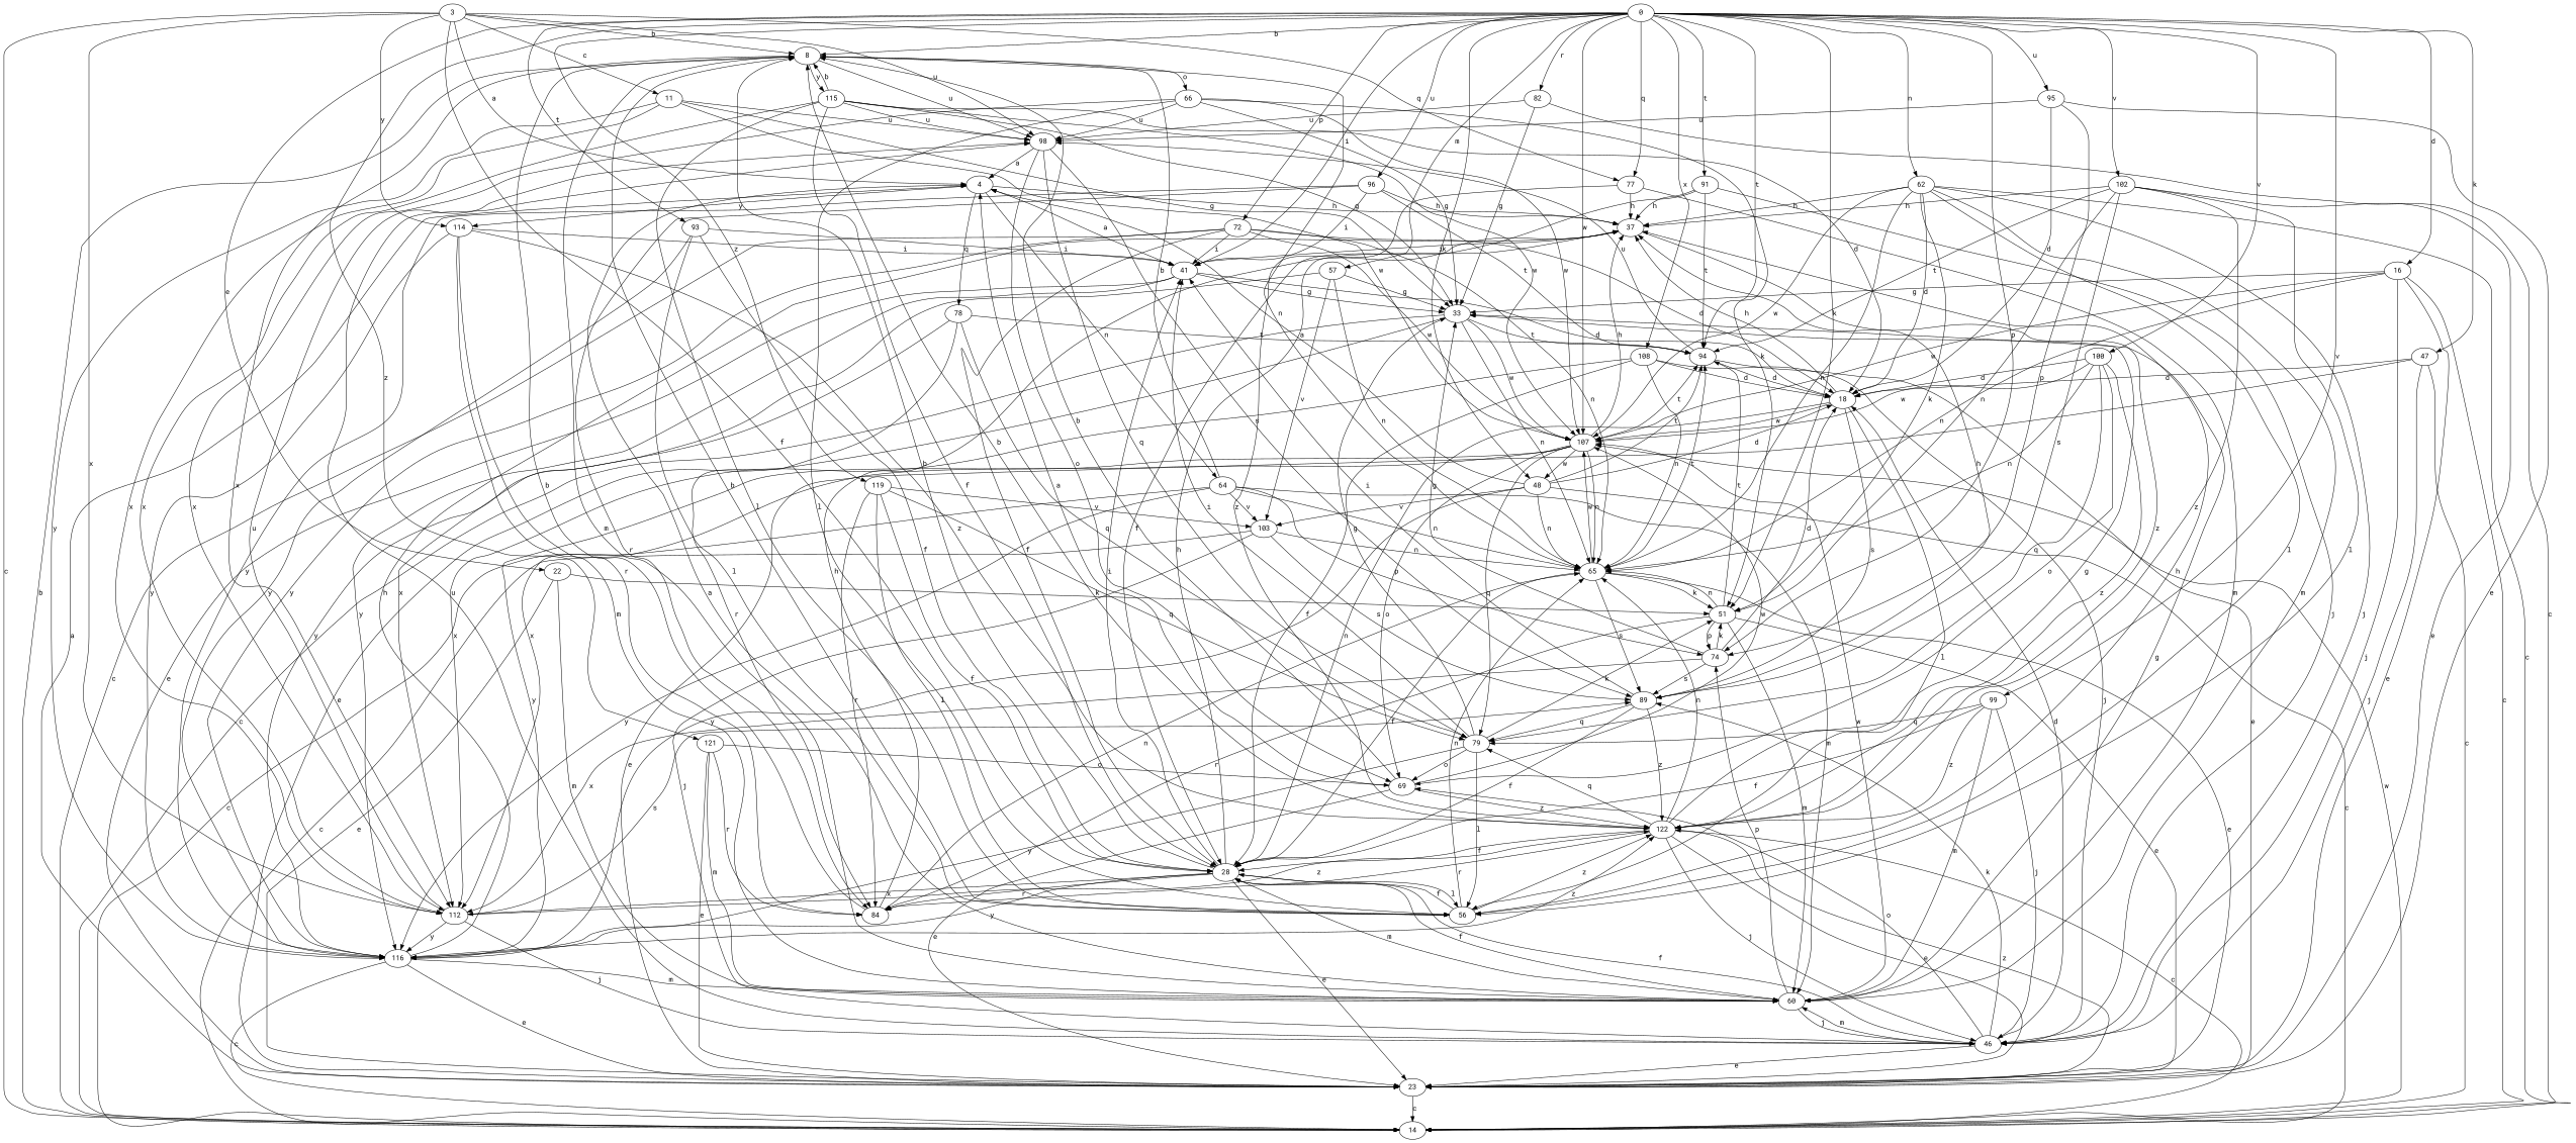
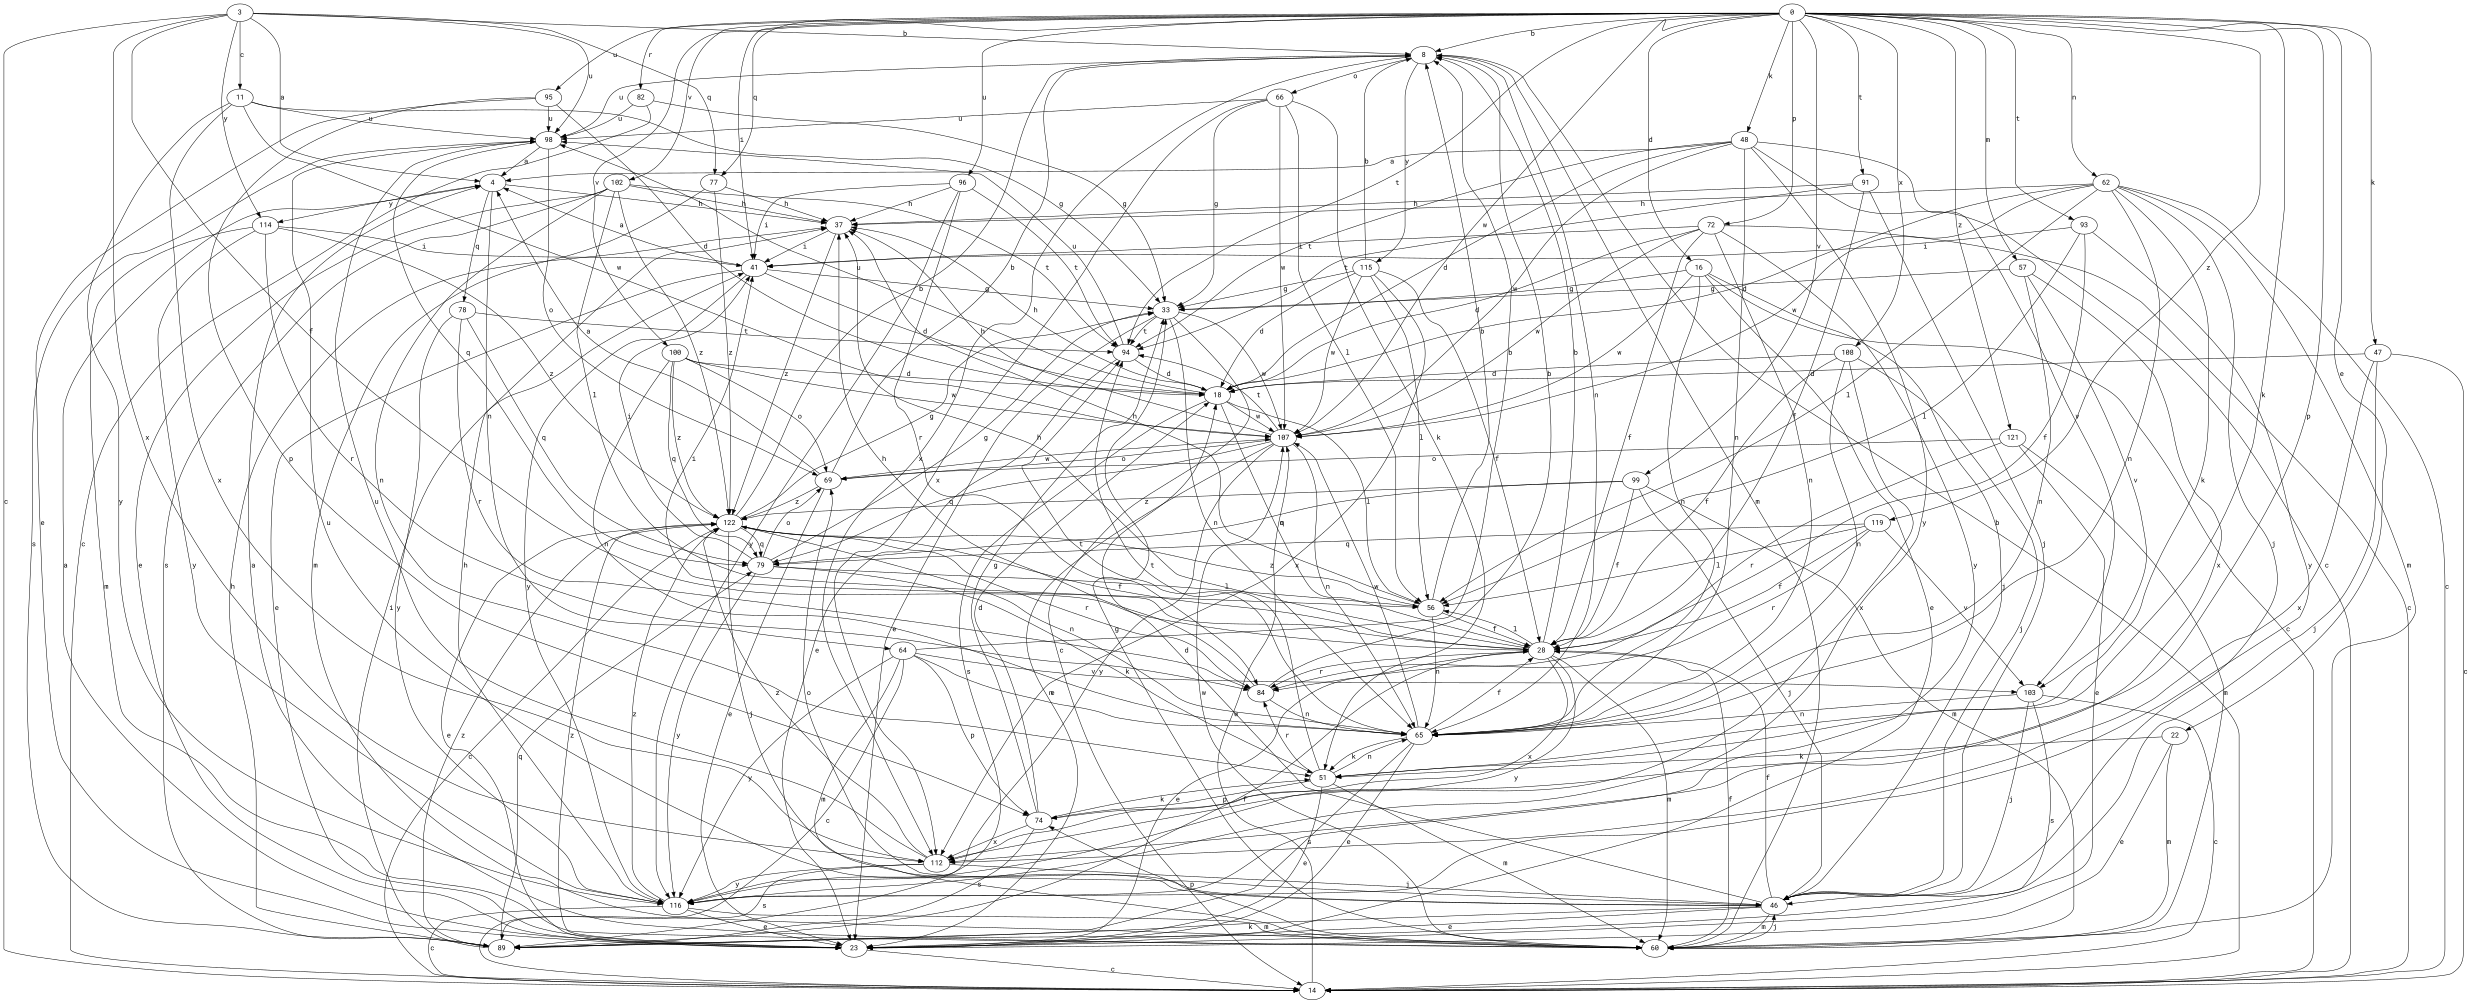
  strict digraph {
    fontname="Roboto Mono"
    node [fontname="Roboto Mono"]
    edge [fontname="Roboto Mono"]
    0
    8
    16
    22
    41
    47
    48
    51
    57
    62
    72
    74
    77
    82
    91
    93
    94
    95
    96
    99
    100
    102
    107
    108
    119
    121
    98
    112
    60
    65
    66
    115
    14
    33
    23
    46
    4
    116
    18
    103
    84
    37
    56
    28
    89
    122
    79
    69
    3
    11
    114
    64
    78
    0 -> 8 [label=b]
    0 -> 16 [label=d]
    0 -> 22 [label=e]
    0 -> 41 [label=i]
    0 -> 47 [label=k]
    0 -> 48 [label=k]
    0 -> 51 [label=k]
    0 -> 57 [label=m]
    0 -> 62 [label=n]
    0 -> 72 [label=p]
    0 -> 74 [label=p]
    0 -> 77 [label=q]
    0 -> 82 [label=r]
    0 -> 91 [label=t]
    0 -> 93 [label=t]
    0 -> 94 [label=t]
    0 -> 95 [label=u]
    0 -> 96 [label=u]
    0 -> 99 [label=v]
    0 -> 100 [label=v]
    0 -> 102 [label=v]
    0 -> 107 [label=w]
    0 -> 108 [label=x]
    0 -> 119 [label=z]
    0 -> 121 [label=z]
    8 -> 98 [label=u]
    8 -> 112 [label=x]
    8 -> 60 [label=m]
    8 -> 65 [label=n]
    8 -> 66 [label=o]
    8 -> 115 [label=y]
    16 -> 107 [label=w]
    16 -> 65 [label=n]
    16 -> 14 [label=c]
    16 -> 33 [label=g]
    16 -> 23 [label=e]
    16 -> 46 [label=j]
    22 -> 51 [label=k]
    22 -> 60 [label=m]
    22 -> 23 [label=e]
    41 -> 33 [label=g]
    41 -> 23 [label=e]
    41 -> 4 [label=a]
    41 -> 116 [label=y]
    41 -> 18 [label=d]
    47 -> 112 [label=x]
    47 -> 14 [label=c]
    47 -> 46 [label=j]
    47 -> 18 [label=d]
    48 -> 94 [label=t]
-   107 -> 48 [label=w]
+   48 -> 107 [label=w]
    48 -> 65 [label=n]
    48 -> 14 [label=c]
    48 -> 4 [label=a]
    48 -> 116 [label=y]
    48 -> 18 [label=d]
    48 -> 103 [label=v]
    51 -> 74 [label=p]
    51 -> 94 [label=t]
    51 -> 60 [label=m]
    51 -> 65 [label=n]
    51 -> 23 [label=e]
    51 -> 84 [label=r]
    57 -> 112 [label=x]
    57 -> 65 [label=n]
    57 -> 33 [label=g]
    57 -> 103 [label=v]
    62 -> 51 [label=k]
    62 -> 107 [label=w]
    62 -> 60 [label=m]
    62 -> 65 [label=n]
    62 -> 14 [label=c]
    62 -> 46 [label=j]
    62 -> 18 [label=d]
    62 -> 37 [label=h]
    62 -> 56 [label=l]
    72 -> 41 [label=i]
    72 -> 107 [label=w]
    72 -> 65 [label=n]
    72 -> 14 [label=c]
    72 -> 116 [label=y]
    72 -> 18 [label=d]
    72 -> 28 [label=f]
    74 -> 51 [label=k]
    74 -> 112 [label=x]
    74 -> 33 [label=g]
    74 -> 18 [label=d]
    74 -> 89 [label=s]
    77 -> 60 [label=m]
    77 -> 37 [label=h]
    77 -> 122 [label=z]
    82 -> 98 [label=u]
    82 -> 14 [label=c]
    82 -> 33 [label=g]
    91 -> 94 [label=t]
    91 -> 46 [label=j]
    91 -> 37 [label=h]
    91 -> 28 [label=f]
    93 -> 41 [label=i]
    93 -> 116 [label=y]
    93 -> 56 [label=l]
    93 -> 28 [label=f]
    94 -> 98 [label=u]
    94 -> 23 [label=e]
    94 -> 18 [label=d]
    95 -> 74 [label=p]
    95 -> 98 [label=u]
    95 -> 23 [label=e]
    95 -> 18 [label=d]
    96 -> 41 [label=i]
    96 -> 94 [label=t]
    96 -> 116 [label=y]
    96 -> 84 [label=r]
    96 -> 37 [label=h]
    99 -> 60 [label=m]
    99 -> 46 [label=j]
    99 -> 28 [label=f]
    99 -> 122 [label=z]
    99 -> 79 [label=q]
    100 -> 107 [label=w]
    100 -> 65 [label=n]
    100 -> 18 [label=d]
    100 -> 122 [label=z]
    100 -> 79 [label=q]
    100 -> 69 [label=o]
    102 -> 51 [label=n]
    102 -> 94 [label=t]
    102 -> 23 [label=e]
    102 -> 37 [label=h]
    102 -> 56 [label=l]
    102 -> 89 [label=s]
    102 -> 122 [label=z]
    107 -> 94 [label=t]
    107 -> 65 [label=n]
    107 -> 23 [label=e]
    107 -> 116 [label=y]
    107 -> 37 [label=h]
    107 -> 79 [label=q]
    107 -> 69 [label=o]
    108 -> 112 [label=x]
    108 -> 65 [label=n]
    108 -> 46 [label=j]
    108 -> 18 [label=d]
    108 -> 28 [label=f]
    119 -> 103 [label=v]
    119 -> 84 [label=r]
    119 -> 56 [label=l]
    119 -> 28 [label=f]
    119 -> 79 [label=q]
    121 -> 60 [label=m]
    121 -> 23 [label=e]
    121 -> 84 [label=r]
    121 -> 69 [label=o]
    98 -> 4 [label=a]
    98 -> 89 [label=s]
    98 -> 79 [label=q]
    98 -> 69 [label=o]
    112 -> 98 [label=u]
    112 -> 46 [label=j]
    112 -> 116 [label=y]
    112 -> 89 [label=s]
    112 -> 122 [label=z]
    60 -> 74 [label=p]
    60 -> 107 [label=w]
    60 -> 33 [label=g]
    60 -> 46 [label=j]
    60 -> 4 [label=a]
    60 -> 28 [label=f]
    65 -> 51 [label=k]
    65 -> 94 [label=t]
    65 -> 107 [label=w]
    65 -> 23 [label=e]
    65 -> 28 [label=f]
    65 -> 89 [label=s]
    66 -> 51 [label=k]
    66 -> 107 [label=w]
    66 -> 98 [label=u]
    66 -> 112 [label=x]
    66 -> 33 [label=g]
    66 -> 56 [label=l]
    115 -> 8 [label=b]
    115 -> 107 [label=w]
-   115 -> 98 [label=u]
+   18 -> 98 [label=u]
    115 -> 112 [label=x]
    115 -> 33 [label=g]
    115 -> 18 [label=d]
    115 -> 56 [label=l]
    115 -> 28 [label=f]
    14 -> 8 [label=b]
    14 -> 107 [label=w]
    33 -> 94 [label=t]
    33 -> 107 [label=w]
    33 -> 65 [label=n]
    33 -> 14 [label=c]
    33 -> 23 [label=e]
    23 -> 14 [label=c]
    23 -> 4 [label=a]
    23 -> 122 [label=z]
    46 -> 98 [label=u]
    46 -> 60 [label=m]
    46 -> 23 [label=e]
    46 -> 18 [label=d]
    46 -> 28 [label=f]
    46 -> 89 [label=k]
    46 -> 69 [label=o]
    4 -> 37 [label=h]
    4 -> 114 [label=y]
    4 -> 64 [label=n]
    4 -> 78 [label=q]
    116 -> 60 [label=m]
    116 -> 14 [label=c]
    116 -> 23 [label=e]
    116 -> 37 [label=h]
    116 -> 122 [label=z]
    18 -> 107 [label=w]
    18 -> 37 [label=h]
    18 -> 56 [label=l]
    18 -> 28 [label=n]
    18 -> 89 [label=s]
    103 -> 65 [label=n]
    103 -> 14 [label=c]
    103 -> 46 [label=j]
    103 -> 89 [label=s]
    84 -> 8 [label=b]
    84 -> 65 [label=n]
    84 -> 37 [label=h]
    37 -> 41 [label=i]
    37 -> 122 [label=z]
    56 -> 8 [label=b]
    56 -> 65 [label=n]
    56 -> 37 [label=h]
    56 -> 28 [label=f]
    56 -> 122 [label=z]
    28 -> 8 [label=b]
    28 -> 41 [label=i]
    28 -> 112 [label=x]
    28 -> 60 [label=m]
    28 -> 23 [label=e]
    28 -> 116 [label=y]
    28 -> 84 [label=r]
    28 -> 37 [label=h]
    28 -> 56 [label=l]
    89 -> 41 [label=i]
    89 -> 37 [label=h]
    89 -> 28 [label=f]
    89 -> 122 [label=z]
    89 -> 79 [label=q]
    122 -> 8 [label=b]
    122 -> 65 [label=n]
    122 -> 14 [label=c]
    122 -> 33 [label=g]
    122 -> 23 [label=e]
    122 -> 46 [label=j]
    122 -> 84 [label=r]
    122 -> 28 [label=f]
    122 -> 79 [label=q]
    79 -> 41 [label=i]
    79 -> 51 [label=k]
    79 -> 33 [label=g]
    79 -> 116 [label=y]
    79 -> 56 [label=l]
    79 -> 69 [label=o]
    69 -> 8 [label=b]
    69 -> 107 [label=w]
    69 -> 23 [label=e]
    69 -> 4 [label=a]
    69 -> 122 [label=z]
    3 -> 8 [label=b]
    3 -> 77 [label=q]
    3 -> 98 [label=u]
    3 -> 112 [label=x]
    3 -> 14 [label=c]
    3 -> 4 [label=a]
    3 -> 28 [label=f]
    3 -> 11 [label=c]
    3 -> 114 [label=y]
    11 -> 107 [label=w]
    11 -> 98 [label=u]
    11 -> 112 [label=x]
    11 -> 33 [label=g]
    11 -> 116 [label=y]
    114 -> 41 [label=i]
    114 -> 60 [label=m]
    114 -> 116 [label=y]
    114 -> 84 [label=r]
    114 -> 122 [label=z]
    64 -> 8 [label=b]
    64 -> 74 [label=p]
    64 -> 60 [label=m]
    64 -> 65 [label=n]
    64 -> 14 [label=c]
    64 -> 116 [label=y]
    64 -> 103 [label=v]
    78 -> 94 [label=t]
    78 -> 116 [label=y]
    78 -> 84 [label=r]
    78 -> 79 [label=q]
  }
